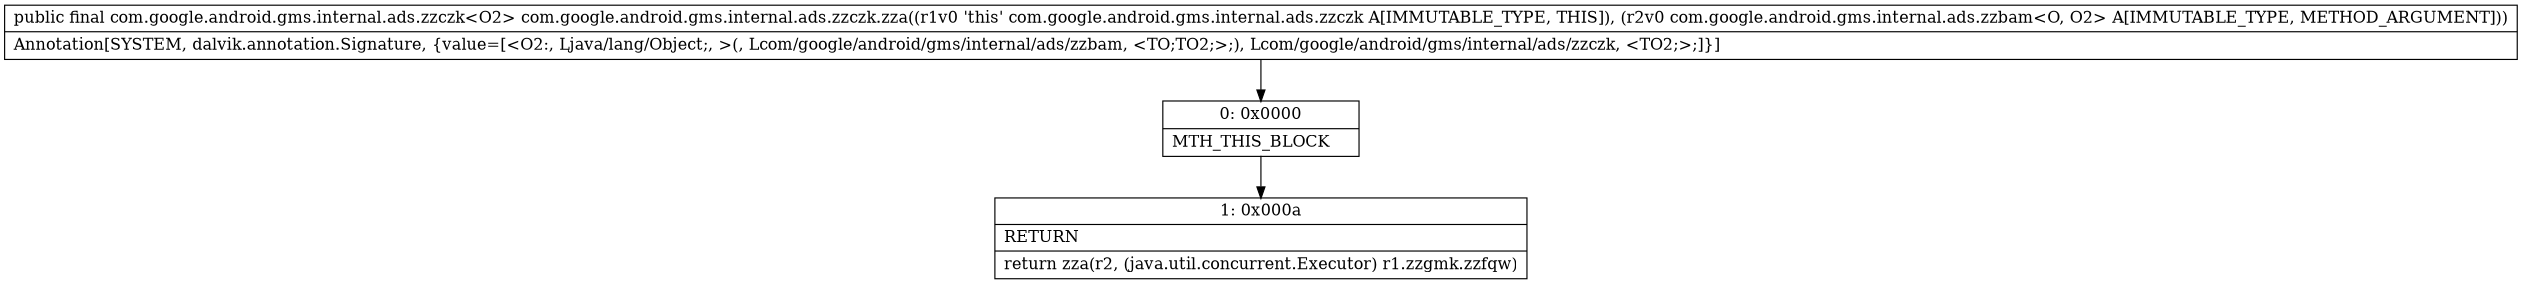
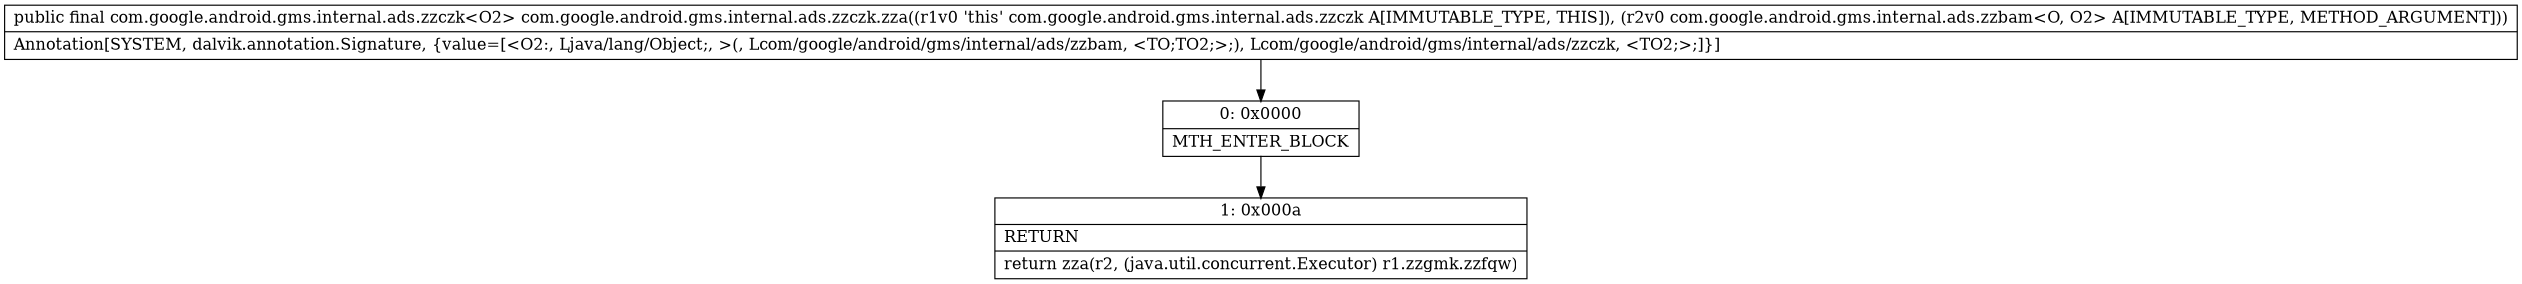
  digraph {
    node [shape=record]
-   n1 [label="{0\:\ 0x0000|MTH_THIS_BLOCK\l}"]
+   n1 [label="{0\:\ 0x0000|MTH_ENTER_BLOCK\l}"]
    n2 [label="{1\:\ 0x000a|RETURN\l|return zza(r2, (java.util.concurrent.Executor) r1.zzgmk.zzfqw)\l}"]
    n3 [label="{public final com.google.android.gms.internal.ads.zzczk\<O2\> com.google.android.gms.internal.ads.zzczk.zza((r1v0 'this' com.google.android.gms.internal.ads.zzczk A[IMMUTABLE_TYPE, THIS]), (r2v0 com.google.android.gms.internal.ads.zzbam\<O, O2\> A[IMMUTABLE_TYPE, METHOD_ARGUMENT]))  | Annotation[SYSTEM, dalvik.annotation.Signature, \{value=[\<O2:, Ljava\/lang\/Object;, \>(, Lcom\/google\/android\/gms\/internal\/ads\/zzbam, \<TO;TO2;\>;), Lcom\/google\/android\/gms\/internal\/ads\/zzczk, \<TO2;\>;]\}]\l}"]
    n1 -> n2
    n3 -> n1
  }
